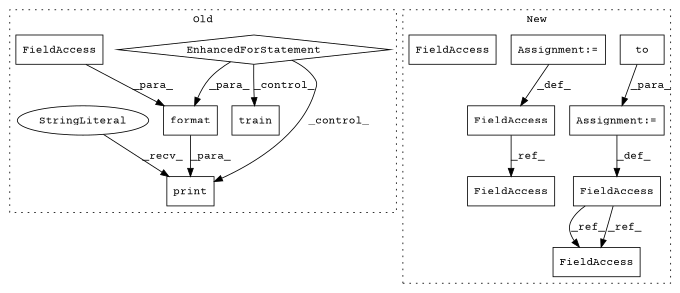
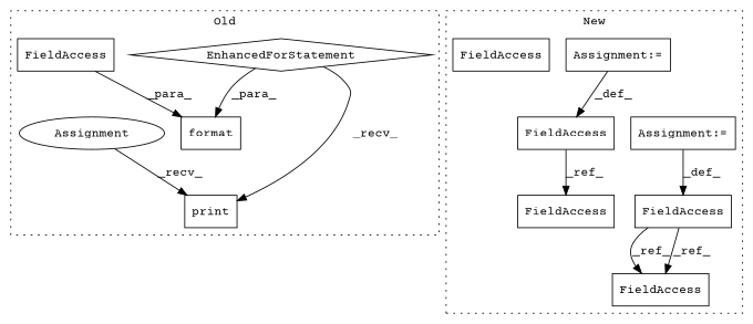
  digraph {
    fontname="Courier Prime"
    node [a=22 fontname="Courier Prime" l=5 s=4335 shape=box]
    edge [fontname="Courier Prime"]
-   n1 [a=32 l="6,1" label=train s="5339,5356"]
    n2 [a=70 l="57,2" label=EnhancedForStatement s="5239,5327" shape=diamond]
    n3 [a=32 l="6,1" label=print s="5472,5622"]
    n4 [a=32 l="7,1" label=format s="5544,5621"]
    n5 [l=11 label=FieldAccess s=5551]
-   n6 [a=45 l=65 label=StringLiteral s=5478 shape=ellipse]
-   n7 [a=32 l="3,1" label=to s="4219,4228"]
+   n6 [a=45 l=65 label=Assignment s=5478 shape=ellipse]
    n8 [l=9 label=FieldAccess s=4237]
    n9 [a=7 l=1 label="Assignment:=" s=4246]
    n10 [l=9 label=FieldAccess s=4539]
    n11 [label=FieldAccess s=4164]
    n12 [label=FieldAccess]
    n13 [a=7 l=1 label="Assignment:=" s=4169]
    n14 [label=FieldAccess]
    subgraph cluster_1 {
      label=Old
      style=dotted
-     n1
      n2
      n3
      n4
      n5
      n6
    }
    subgraph cluster_2 {
      label=New
      style=dotted
-     n7
      n8
      n9
      n10
      n11
      n12
      n13
      n14
    }
-   n2 -> n1 [label=_control_]
-   n2 -> n3 [label=_control_]
+   n2 -> n3 [label=_recv_]
    n2 -> n4 [label=_para_]
-   n4 -> n3 [label=_para_]
    n5 -> n4 [label=_para_]
    n6 -> n3 [label=_recv_]
-   n7 -> n13 [label=_para_]
    n8 -> n10 [label=_ref_]
    n9 -> n8 [label=_def_]
    n11 -> n14 [label=_ref_]
    n11 -> n14 [label=_ref_]
    n13 -> n11 [label=_def_]
  }
